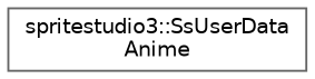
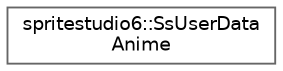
  digraph {
    rankdir=LR
-   n1 [color=grey40 fillcolor=white fontname=Helvetica fontsize=10 height=0.2 label="spritestudio3::SsUserData\lAnime" shape=box style=filled width=0.4]
+   n1 [color=grey40 fillcolor=white fontname=Helvetica fontsize=10 height=0.2 label="spritestudio6::SsUserData\lAnime" shape=box style=filled width=0.4]
  }
